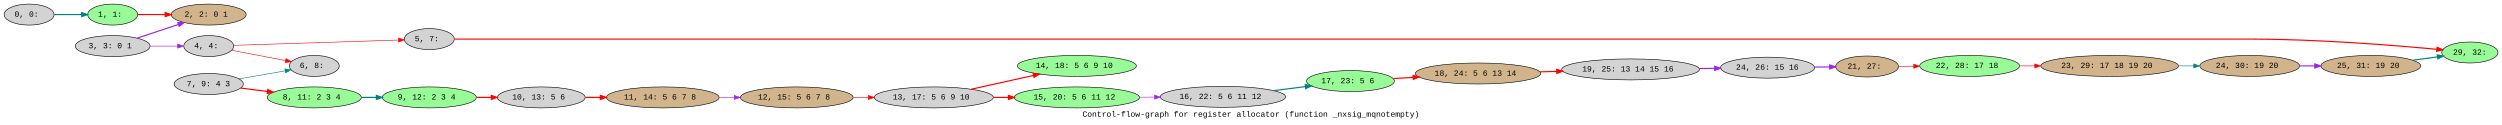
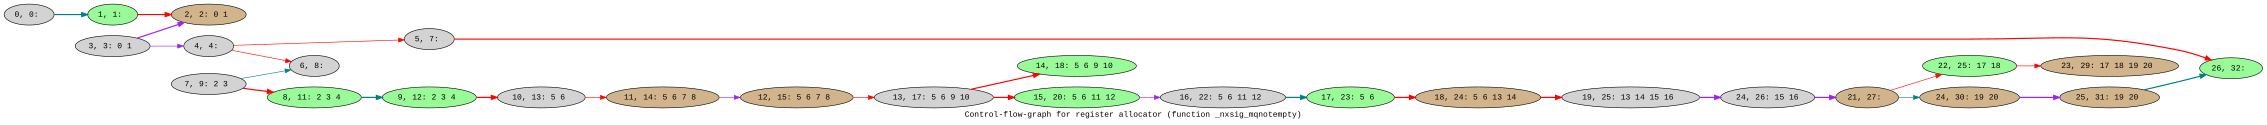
  digraph {
    fontname="Liberation Mono"
    label="Control-flow-graph for register allocator (function _nxsig_mqnotempty)"
    rankdir=LR
    node [fillcolor=lightgrey fontname="Liberation Mono" style=filled]
    edge [color=red fontname="Liberation Mono" style=bold]
    n1 [label="0, 0: "]
    n2 [fillcolor=palegreen label="1, 1: "]
    n3 [fillcolor=tan label="2, 2: 0 1 "]
    n4 [label="3, 3: 0 1 "]
    n5 [label="4, 4: "]
    n6 [label="5, 7: "]
    n7 [label="6, 8: "]
-   n8 [fillcolor=palegreen label="29, 32:"]
-   n9 [label="7, 9: 4 3"]
+   n8 [fillcolor=palegreen label="26, 32: "]
+   n9 [label="7, 9: 2 3 "]
    n10 [fillcolor=palegreen label="8, 11: 2 3 4 "]
    n11 [fillcolor=palegreen label="9, 12: 2 3 4 "]
    n12 [label="10, 13: 5 6 "]
    n13 [fillcolor=tan label="11, 14: 5 6 7 8 "]
    n14 [fillcolor=tan label="12, 15: 5 6 7 8 "]
    n15 [label="13, 17: 5 6 9 10 "]
    n16 [fillcolor=palegreen label="14, 18: 5 6 9 10 "]
    n17 [fillcolor=palegreen label="15, 20: 5 6 11 12 "]
    n18 [label="16, 22: 5 6 11 12 "]
    n19 [fillcolor=palegreen label="17, 23: 5 6 "]
    n20 [fillcolor=tan label="18, 24: 5 6 13 14 "]
    n21 [label="19, 25: 13 14 15 16 "]
    n22 [label="24, 26: 15 16"]
    n23 [fillcolor=tan label="21, 27: "]
-   n24 [fillcolor=palegreen label="22, 28: 17 18 "]
+   n24 [fillcolor=palegreen label="22, 25: 17 18"]
    n25 [fillcolor=tan label="23, 29: 17 18 19 20 "]
    n26 [fillcolor=tan label="24, 30: 19 20 "]
    n27 [fillcolor=tan label="25, 31: 19 20 "]
    n1 -> n2 [color=teal]
    n2 -> n3
    n4 -> n3 [color=purple]
    n4 -> n5 [color=purple style=solid]
    n5 -> n6 [style=solid]
    n5 -> n7 [style=solid]
    n6 -> n8
    n9 -> n7 [color=teal style=solid]
    n9 -> n10
    n10 -> n11 [color=teal]
    n11 -> n12
-   n12 -> n13
+   n12 -> n13 [style=solid]
    n13 -> n14 [color=purple style=solid]
    n14 -> n15 [style=solid]
    n15 -> n16
    n15 -> n17
    n17 -> n18 [color=purple style=solid]
    n18 -> n19 [color=teal]
    n19 -> n20
    n20 -> n21
    n21 -> n22 [color=purple]
    n22 -> n23 [color=purple]
    n23 -> n24 [style=solid]
    n24 -> n25 [style=solid]
-   n25 -> n26 [color=teal style=solid]
+   n23 -> n26 [color=teal style=solid]
    n26 -> n27 [color=purple]
    n27 -> n8 [color=teal]
  }
